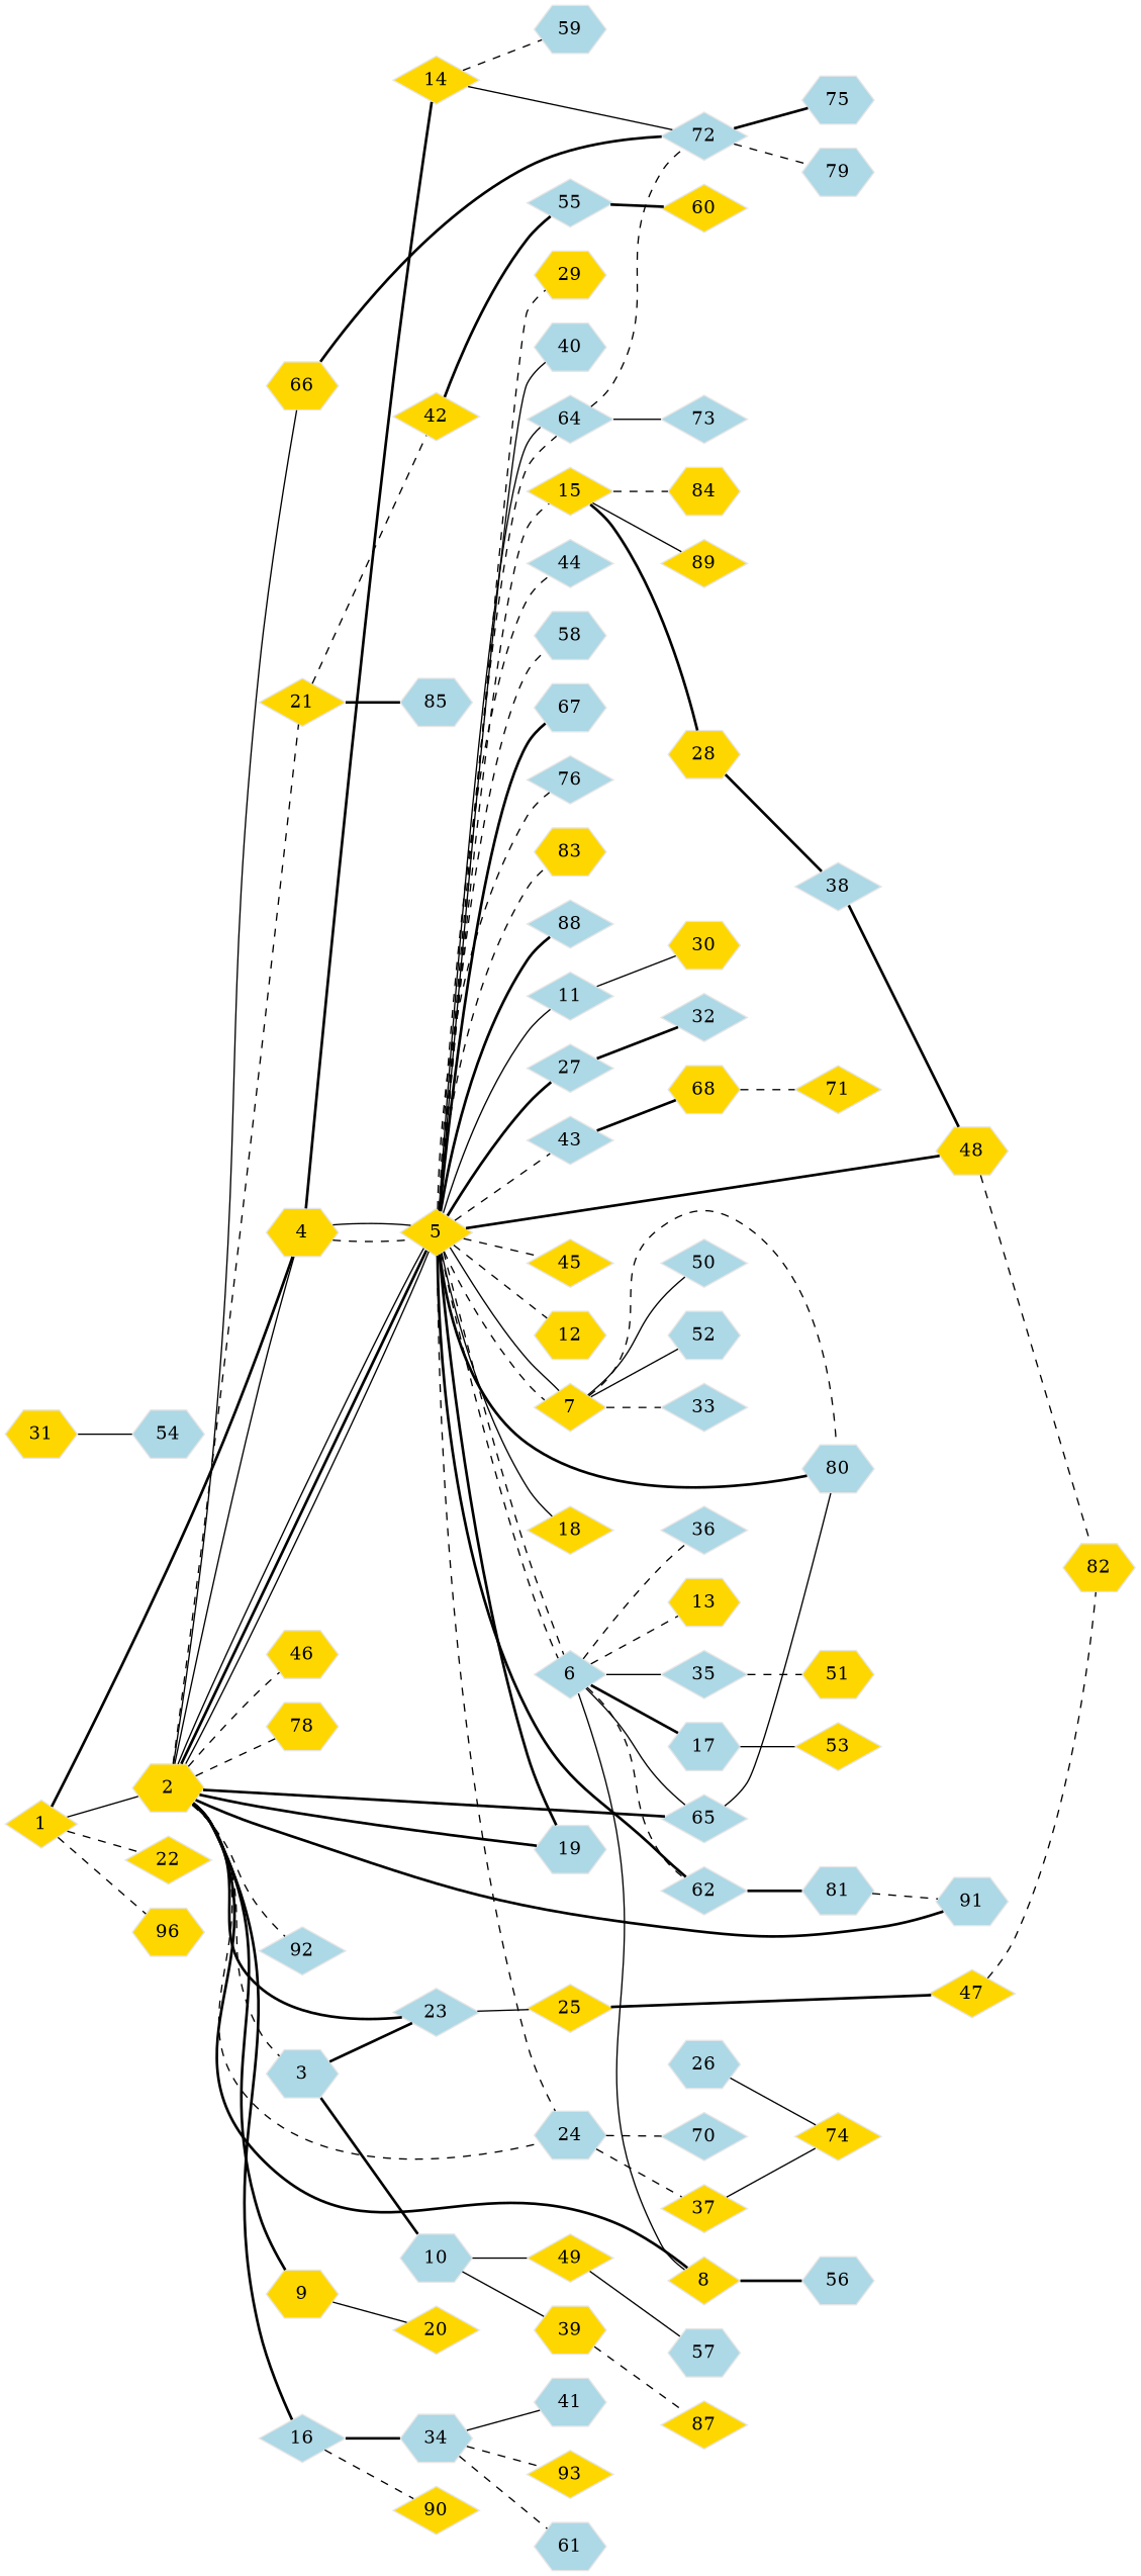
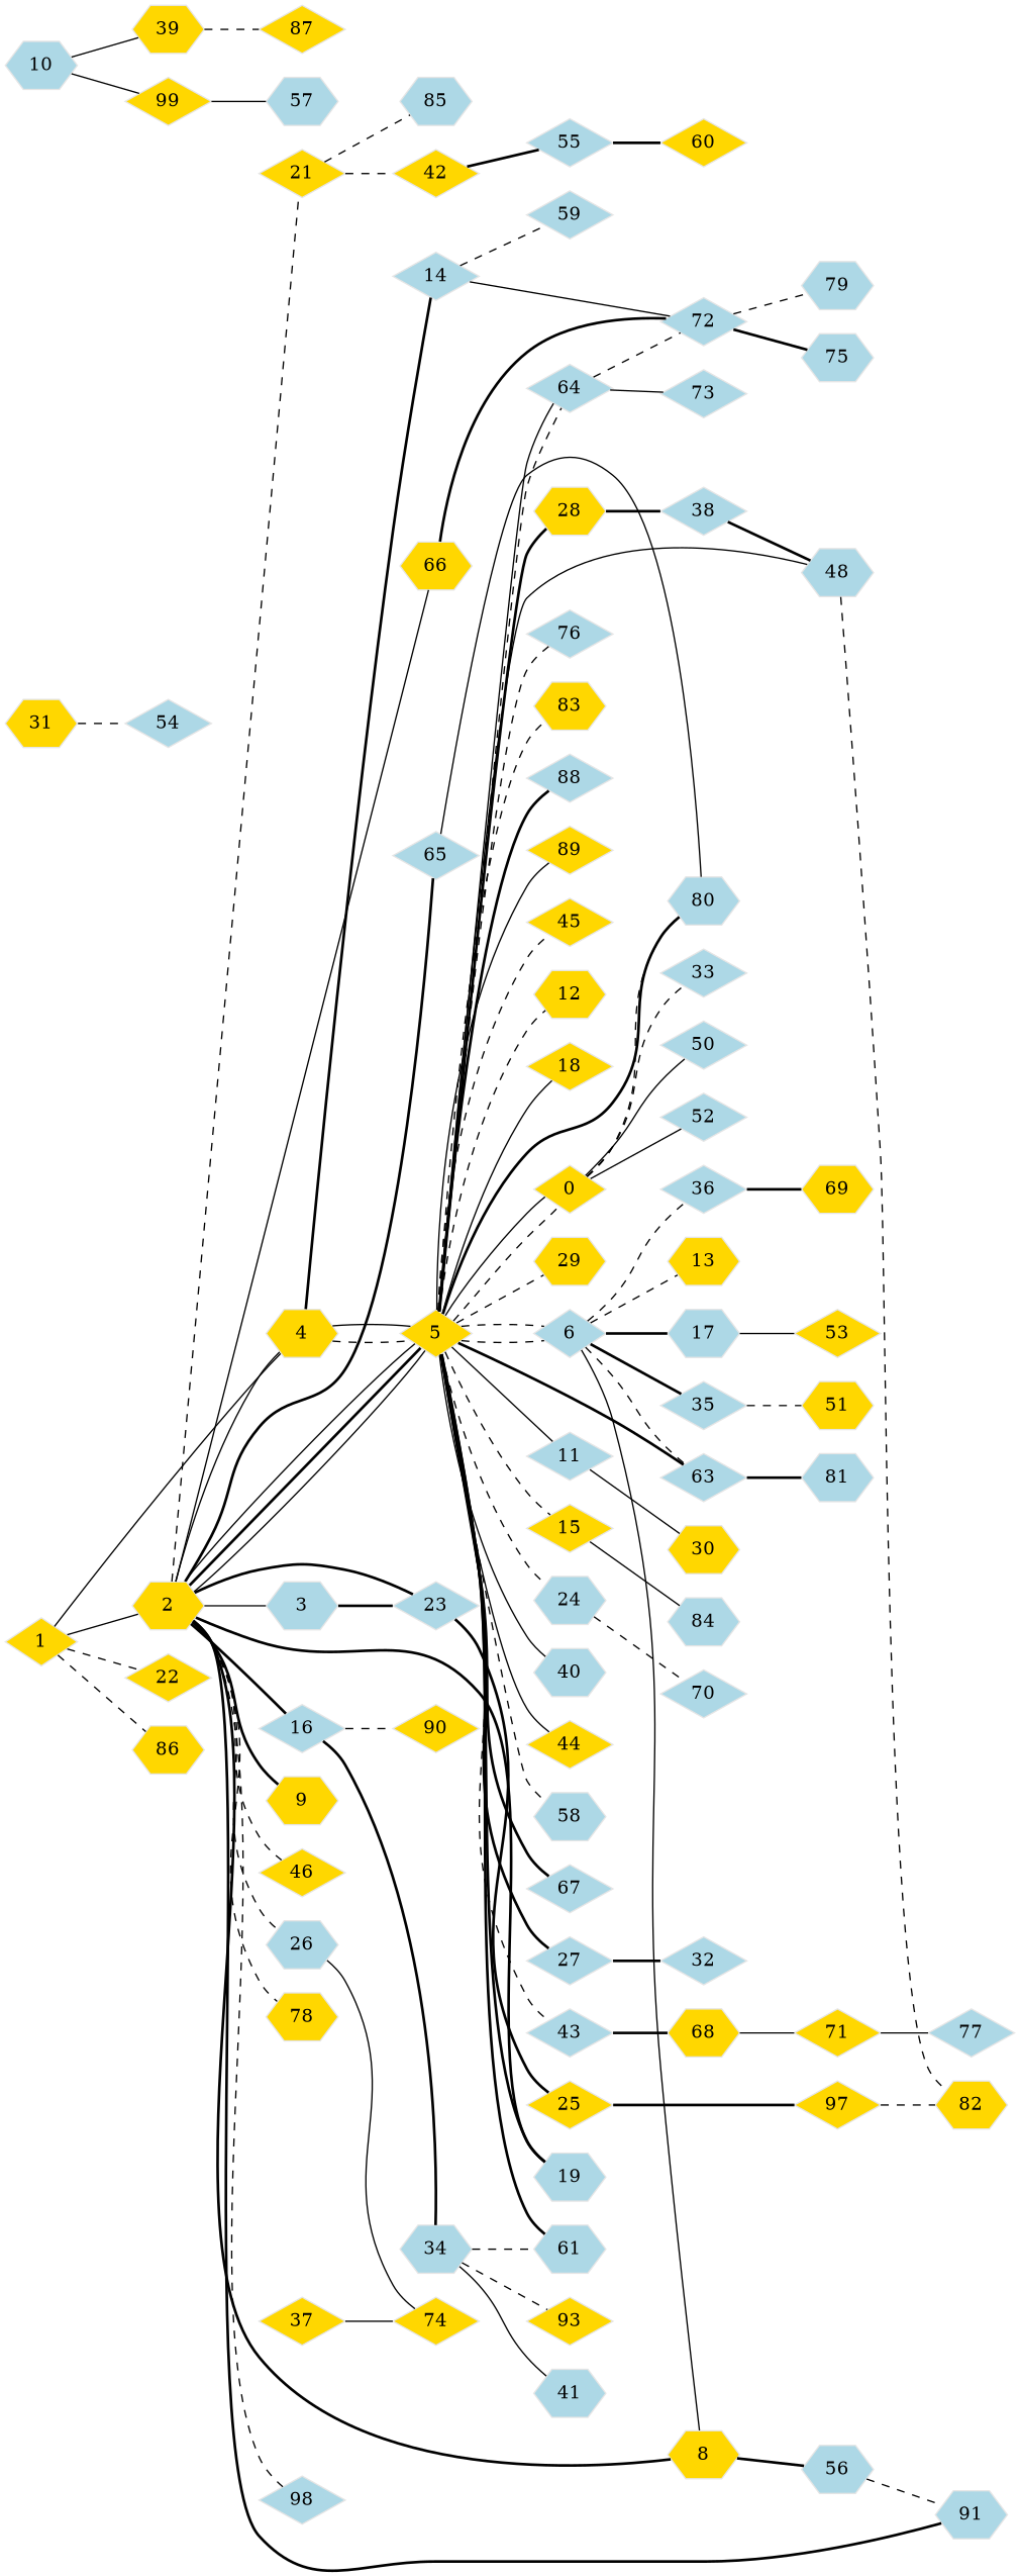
  graph {
    rankdir=LR
    node [color=gray90 fillcolor=lightblue shape=diamond style=filled]
    edge [style=dashed]
    1 [fillcolor=gold]
    2 [fillcolor=gold shape=hexagon]
    4 [fillcolor=gold shape=hexagon]
    22 [fillcolor=gold]
-   86 [fillcolor=gold shape=hexagon label=96]
+   86 [fillcolor=gold shape=hexagon]
    3 [shape=hexagon]
    5 [fillcolor=gold]
-   8 [fillcolor=gold]
+   8 [fillcolor=gold shape=hexagon]
    9 [fillcolor=gold shape=hexagon]
    16
    19 [shape=hexagon]
    21 [fillcolor=gold]
    26 [shape=hexagon]
-   46 [fillcolor=gold shape=hexagon]
+   46 [fillcolor=gold]
    65
    66 [fillcolor=gold shape=hexagon]
    78 [fillcolor=gold shape=hexagon]
    91 [shape=hexagon]
-   92
+   92 [label=98]
    23
-   14 [fillcolor=gold]
+   14
    31 [fillcolor=gold shape=hexagon]
-   54 [shape=hexagon]
+   54
    10 [shape=hexagon]
    45 [fillcolor=gold]
    6
-   7 [fillcolor=gold]
+   7 [fillcolor=gold label=0]
    11
    12 [fillcolor=gold shape=hexagon]
    15 [fillcolor=gold]
    18 [fillcolor=gold]
    24 [shape=hexagon]
    27
    28 [fillcolor=gold shape=hexagon]
    29 [fillcolor=gold shape=hexagon]
    40 [shape=hexagon]
    43
-   44
-   48 [fillcolor=gold shape=hexagon]
+   44 [fillcolor=gold]
+   48 [shape=hexagon]
    58 [shape=hexagon]
    61 [shape=hexagon]
-   62
+   62 [label=63]
    64
-   67 [shape=hexagon]
+   67
    76
    80 [shape=hexagon]
    83 [fillcolor=gold shape=hexagon]
    88
    89 [fillcolor=gold]
    56 [shape=hexagon]
-   20 [fillcolor=gold]
    34 [shape=hexagon]
    90 [fillcolor=gold]
    42 [fillcolor=gold]
    85 [shape=hexagon]
    74 [fillcolor=gold]
    72
    39 [fillcolor=gold shape=hexagon]
-   49 [fillcolor=gold]
+   49 [fillcolor=gold label=99]
    25 [fillcolor=gold]
-   59 [shape=hexagon]
+   59
    13 [fillcolor=gold shape=hexagon]
    17 [shape=hexagon]
    35
    36
    33
    50
-   52 [shape=hexagon]
+   52
    30 [fillcolor=gold shape=hexagon]
-   84 [fillcolor=gold shape=hexagon]
+   84 [shape=hexagon]
    37 [fillcolor=gold]
    70
    32
    38
    68 [fillcolor=gold shape=hexagon]
    82 [fillcolor=gold shape=hexagon]
    81 [shape=hexagon]
    73
    53 [fillcolor=gold]
    51 [fillcolor=gold shape=hexagon]
+   69 [fillcolor=gold shape=hexagon]
    87 [fillcolor=gold]
    57 [shape=hexagon]
    75 [shape=hexagon]
    79 [shape=hexagon]
    41 [shape=hexagon]
    n87 [fillcolor=gold label=93]
    55
-   47 [fillcolor=gold]
+   47 [fillcolor=gold label=97]
    60 [fillcolor=gold]
    71 [fillcolor=gold]
+   77
    1 -- 2 [style=solid]
-   1 -- 4 [style=bold]
+   1 -- 4 [style=solid]
    1 -- 22
    1 -- 86
    2 -- 4 [style=solid]
-   2 -- 3
+   2 -- 3 [style=solid]
    2 -- 5 [style=solid]
    2 -- 5 [style=bold]
    2 -- 5 [style=solid]
    2 -- 8 [style=bold]
    2 -- 9 [style=bold]
    2 -- 16 [style=bold]
    2 -- 19 [style=bold]
    2 -- 21
-   2 -- 24
+   2 -- 26
    2 -- 46
    2 -- 65 [style=bold]
    2 -- 66 [style=solid]
    2 -- 78
    2 -- 91 [style=bold]
    2 -- 92
    2 -- 23 [style=bold]
    4 -- 5
    4 -- 5 [style=solid]
    4 -- 14 [style=bold]
    3 -- 23 [style=bold]
-   3 -- 10 [style=bold]
    5 -- 19 [style=bold]
    5 -- 45
    5 -- 6
    5 -- 6
    5 -- 7
    5 -- 7 [style=solid]
    5 -- 11 [style=solid]
    5 -- 12
    5 -- 15
    5 -- 18 [style=solid]
    5 -- 24
    5 -- 27 [style=bold]
-   15 -- 28 [style=bold]
+   5 -- 28 [style=bold]
    5 -- 29
    5 -- 40 [style=solid]
    5 -- 43
-   5 -- 44
-   5 -- 48 [style=bold]
+   5 -- 44 [style=solid]
+   5 -- 48 [style=solid]
    5 -- 58
+   5 -- 61 [style=bold]
    5 -- 62 [style=bold]
    5 -- 64
    5 -- 64 [style=solid]
    5 -- 67 [style=bold]
    5 -- 76
    5 -- 80 [style=bold]
    5 -- 83
    5 -- 88 [style=bold]
-   15 -- 89 [style=solid]
+   5 -- 89 [style=solid]
    8 -- 56 [style=bold]
-   9 -- 20 [style=solid]
    16 -- 34 [style=bold]
    16 -- 90
    21 -- 42
-   21 -- 85 [style=bold]
+   21 -- 85
    26 -- 74 [style=solid]
    65 -- 80 [style=solid]
    66 -- 72 [style=bold]
-   23 -- 25 [style=solid]
+   23 -- 25 [style=bold]
    14 -- 72 [style=solid]
    14 -- 59
-   31 -- 54 [style=solid]
+   31 -- 54
    10 -- 39 [style=solid]
    10 -- 49 [style=solid]
    6 -- 8 [style=solid]
-   6 -- 65 [style=solid]
    6 -- 62
    6 -- 13
    6 -- 17 [style=bold]
-   6 -- 35 [style=solid]
+   6 -- 35 [style=bold]
    6 -- 36
    7 -- 80
    7 -- 33
    7 -- 50 [style=solid]
    7 -- 52 [style=solid]
    11 -- 30 [style=solid]
-   15 -- 84
-   24 -- 37
+   15 -- 84 [style=solid]
    24 -- 70
    27 -- 32 [style=bold]
    28 -- 38 [style=bold]
    43 -- 68 [style=bold]
    48 -- 82
    62 -- 81 [style=bold]
    64 -- 72
    64 -- 73 [style=solid]
    34 -- 61
    34 -- 41 [style=solid]
    34 -- n87
    42 -- 55 [style=bold]
    72 -- 75 [style=bold]
    72 -- 79
    39 -- 87
    49 -- 57 [style=solid]
    25 -- 47 [style=bold]
    17 -- 53 [style=solid]
    35 -- 51
+   36 -- 69 [style=bold]
    37 -- 74 [style=solid]
    38 -- 48 [style=bold]
-   68 -- 71
-   81 -- 91
+   68 -- 71 [style=solid]
+   56 -- 91
    55 -- 60 [style=bold]
    47 -- 82
+   71 -- 77 [style=solid]
  }
